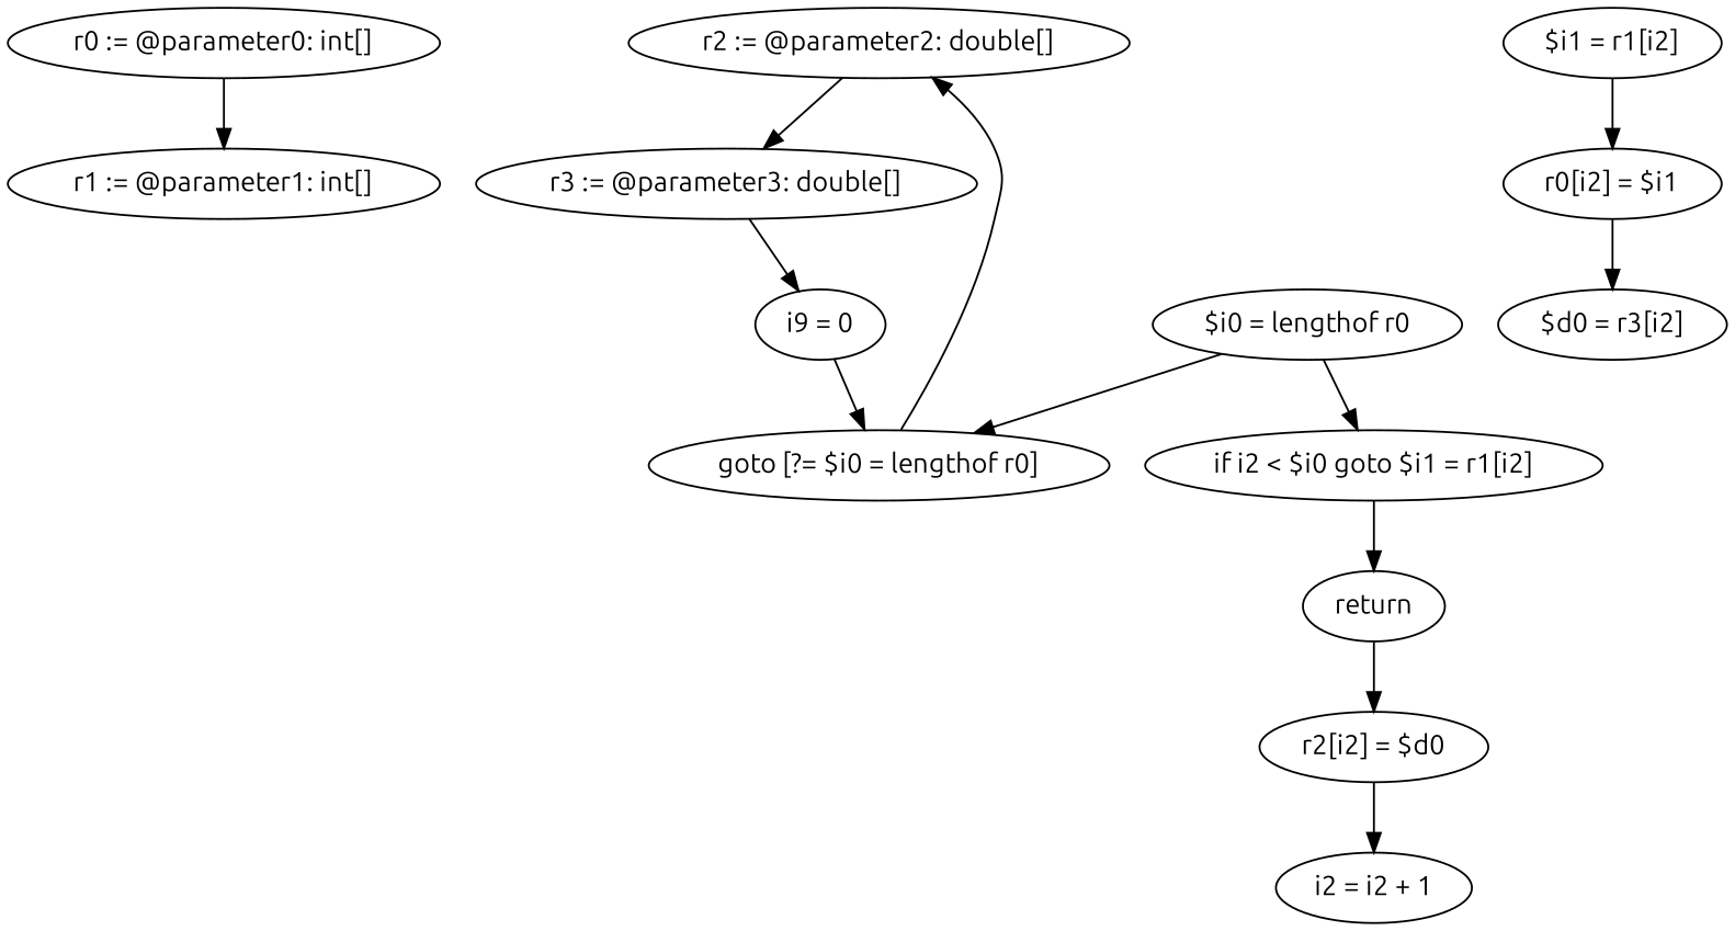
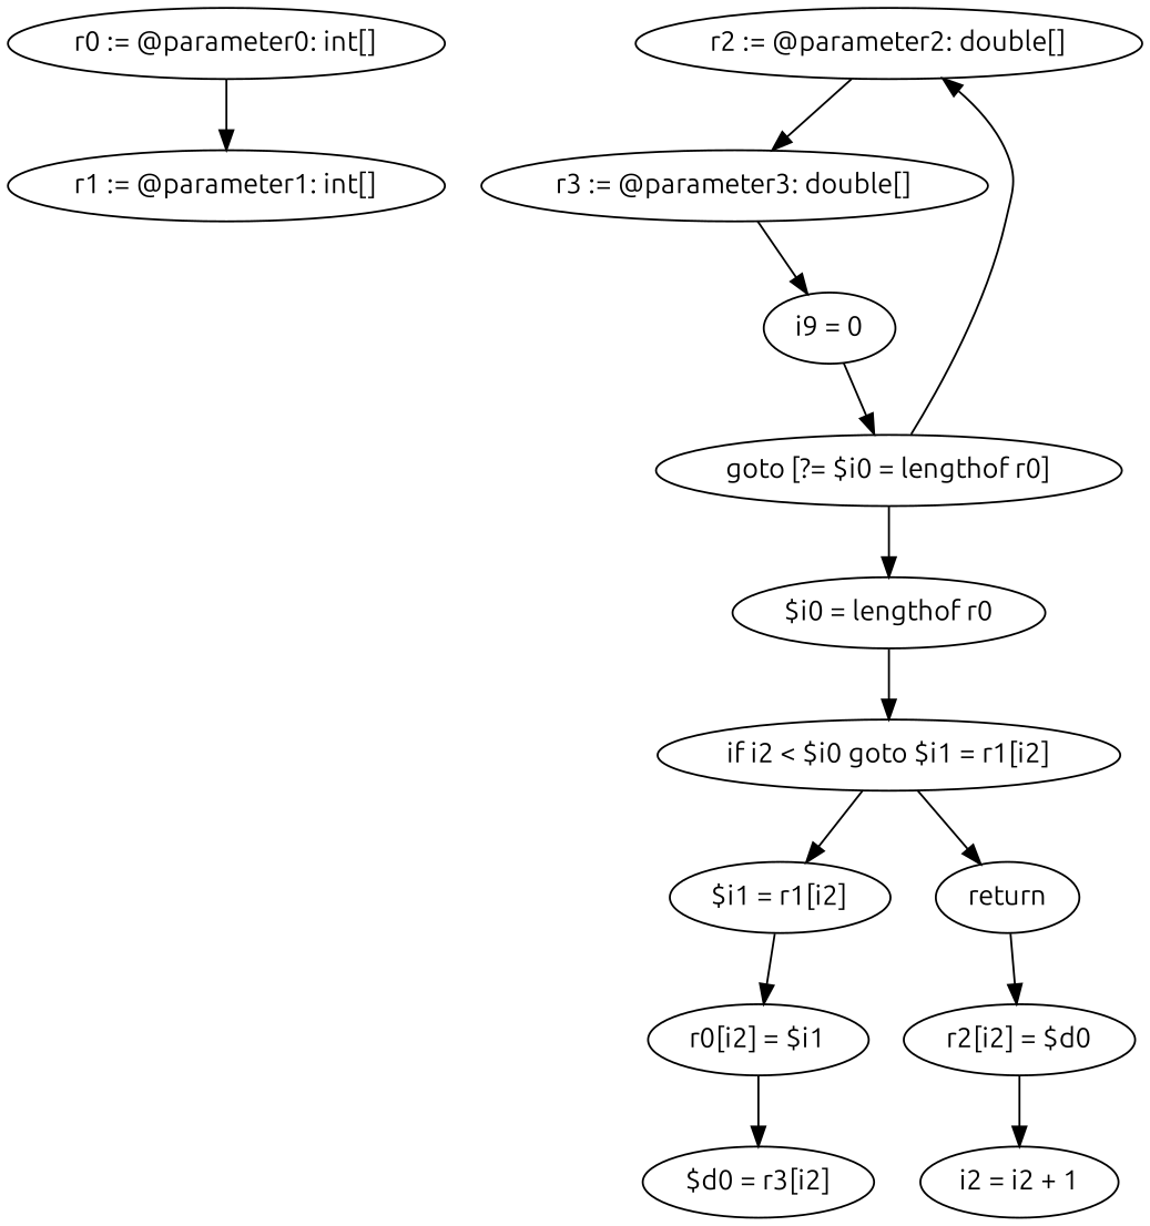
  digraph {
    fontname=Ubuntu
    node [fontname=Ubuntu]
    edge [fontname=Ubuntu]
    "r0 := @parameter0: int[]"
    "r1 := @parameter1: int[]"
    "r2 := @parameter2: double[]"
    "r3 := @parameter3: double[]"
    n5 [label="i9 = 0"]
    "goto [?= $i0 = lengthof r0]"
    "$i0 = lengthof r0"
    "if i2 < $i0 goto $i1 = r1[i2]"
    "$i1 = r1[i2]"
    "r0[i2] = $i1"
    "$d0 = r3[i2]"
    "r2[i2] = $d0"
    "i2 = i2 + 1"
    return
    "r0 := @parameter0: int[]" -> "r1 := @parameter1: int[]"
    "r2 := @parameter2: double[]" -> "r3 := @parameter3: double[]"
    "r3 := @parameter3: double[]" -> n5
    n5 -> "goto [?= $i0 = lengthof r0]"
    "goto [?= $i0 = lengthof r0]" -> "r2 := @parameter2: double[]"
-   "$i0 = lengthof r0" -> "goto [?= $i0 = lengthof r0]"
+   "goto [?= $i0 = lengthof r0]" -> "$i0 = lengthof r0"
    "$i0 = lengthof r0" -> "if i2 < $i0 goto $i1 = r1[i2]"
+   "if i2 < $i0 goto $i1 = r1[i2]" -> "$i1 = r1[i2]"
    "if i2 < $i0 goto $i1 = r1[i2]" -> return
    "$i1 = r1[i2]" -> "r0[i2] = $i1"
    "r0[i2] = $i1" -> "$d0 = r3[i2]"
    "r2[i2] = $d0" -> "i2 = i2 + 1"
    return -> "r2[i2] = $d0"
  }
